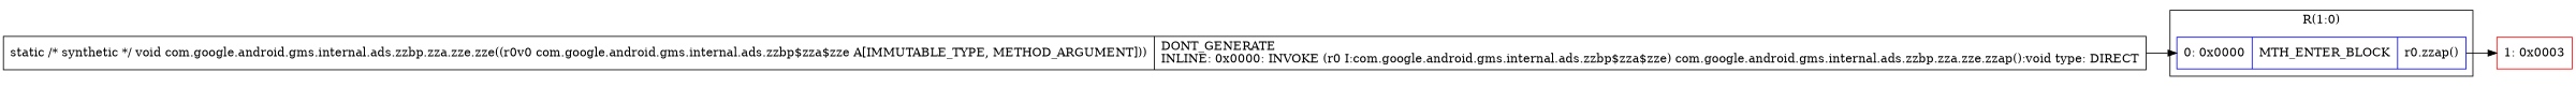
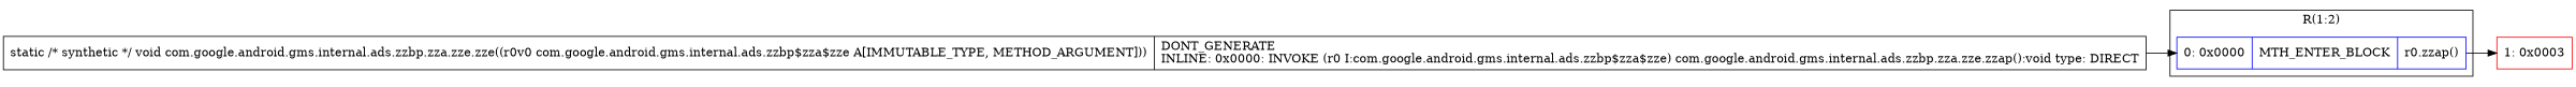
  digraph {
    rankdir=LR
    fontname="DejaVu Serif"
    node [shape=record fontname="DejaVu Serif"]
    edge [fontname="DejaVu Serif"]
    n1 [color=blue label="{0\:\ 0x0000|MTH_ENTER_BLOCK\l|r0.zzap()\l}"]
    n2 [color=red label="{1\:\ 0x0003}"]
    n3 [label="{static \/* synthetic *\/ void com.google.android.gms.internal.ads.zzbp.zza.zze.zze((r0v0 com.google.android.gms.internal.ads.zzbp$zza$zze A[IMMUTABLE_TYPE, METHOD_ARGUMENT]))  | DONT_GENERATE\lINLINE: 0x0000: INVOKE  (r0 I:com.google.android.gms.internal.ads.zzbp$zza$zze) com.google.android.gms.internal.ads.zzbp.zza.zze.zzap():void type: DIRECT\l}"]
    subgraph cluster_1 {
-     label="R(1:0)"
+     label="R(1:2)"
      n1
    }
    n1 -> n2
    n3 -> n1
  }
